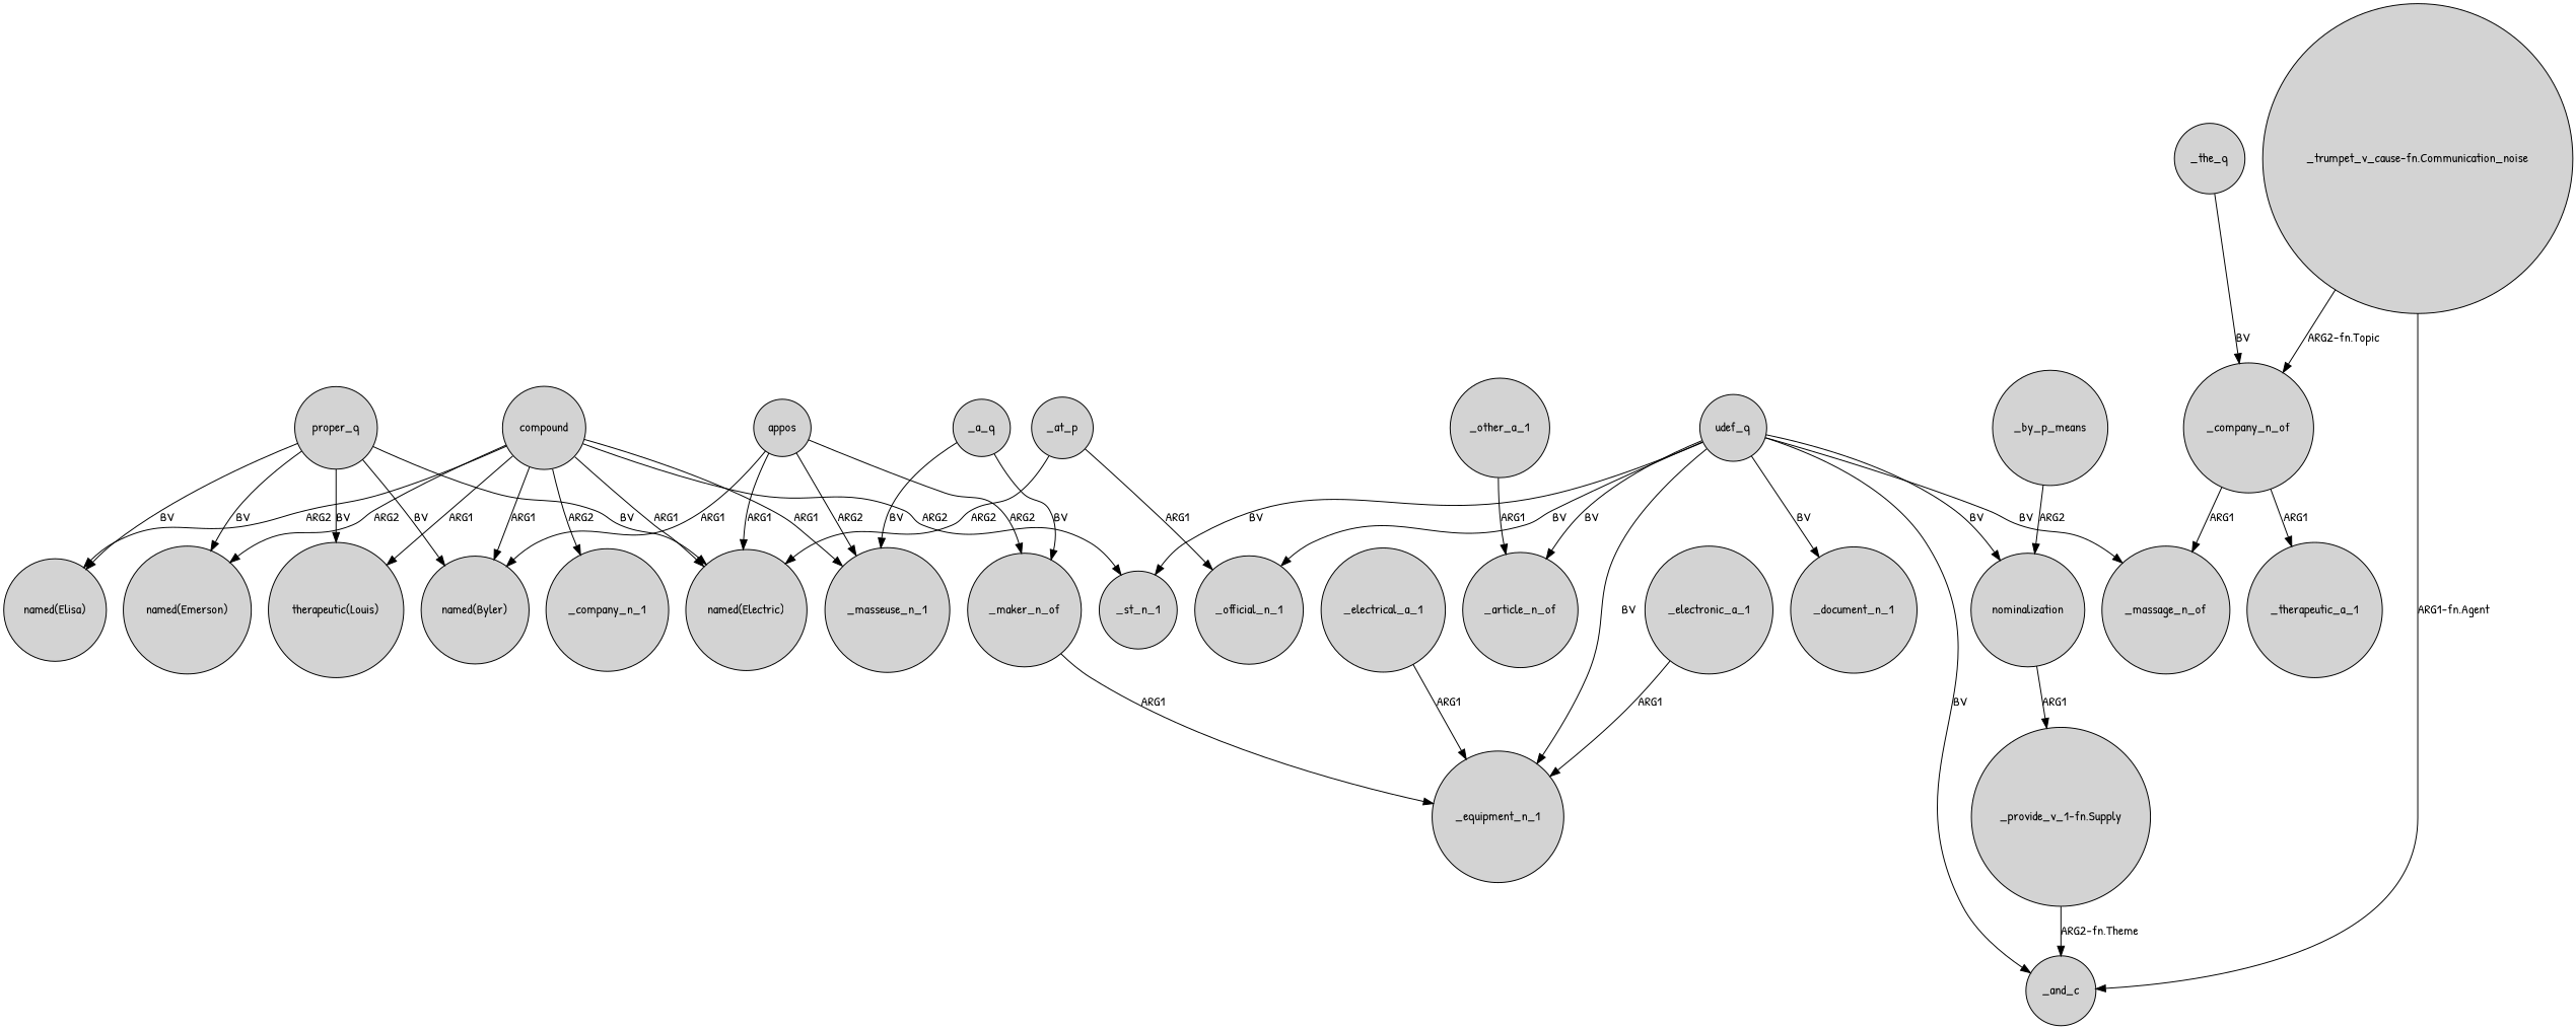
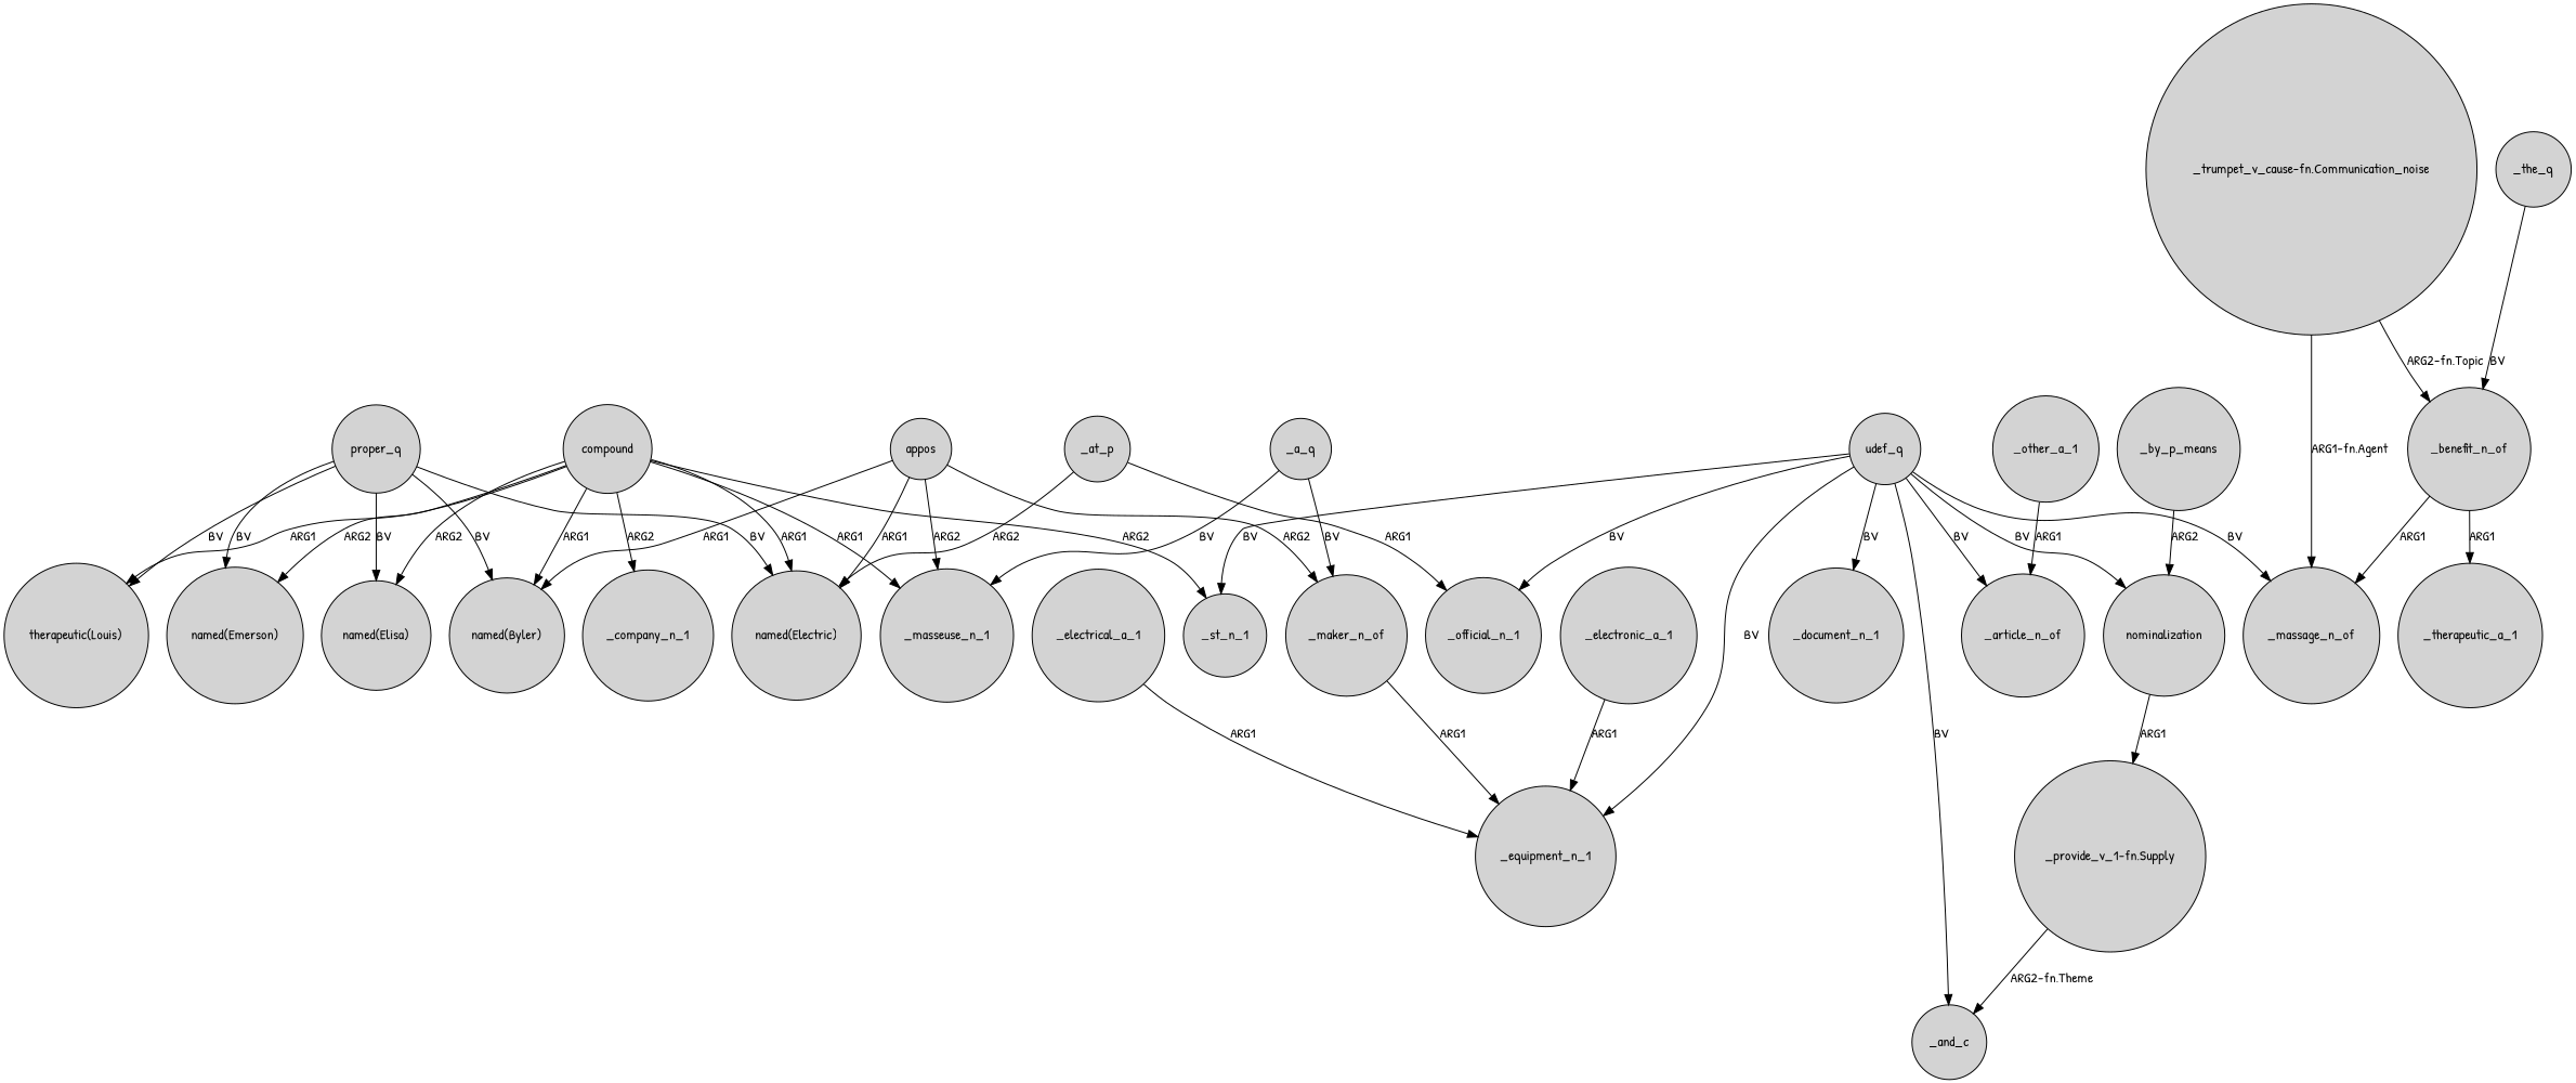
  digraph {
    fontname="Patrick Hand"
    node [fontname="Patrick Hand" shape=circle style=filled]
    edge [fontname="Patrick Hand"]
    appos
    _masseuse_n_1
    "named(Byler)"
    _maker_n_of
    "named(Electric)"
    _equipment_n_1
    _the_q
-   _benefit_n_of [label=_company_n_of]
+   _benefit_n_of
    _massage_n_of
    _therapeutic_a_1
    proper_q
    n12 [label="therapeutic(Louis)"]
    "named(Elisa)"
    "named(Emerson)"
    udef_q
    _and_c
    nominalization
    _st_n_1
    _document_n_1
    _article_n_of
    _official_n_1
    "_provide_v_1-fn.Supply"
    "_trumpet_v_cause-fn.Communication_noise"
    _by_p_means
    compound
    _company_n_1
    _electrical_a_1
    _electronic_a_1
    _other_a_1
    _at_p
    _a_q
    appos -> _masseuse_n_1 [label=ARG2]
    appos -> "named(Byler)" [label=ARG1]
    appos -> _maker_n_of [label=ARG2]
    appos -> "named(Electric)" [label=ARG1]
    _maker_n_of -> _equipment_n_1 [label=ARG1]
    _the_q -> _benefit_n_of [label=BV]
    _benefit_n_of -> _massage_n_of [label=ARG1]
    _benefit_n_of -> _therapeutic_a_1 [label=ARG1]
    proper_q -> "named(Byler)" [label=BV]
    proper_q -> "named(Electric)" [label=BV]
    proper_q -> n12 [label=BV]
    proper_q -> "named(Elisa)" [label=BV]
    proper_q -> "named(Emerson)" [label=BV]
    udef_q -> _equipment_n_1 [label=BV]
    udef_q -> _massage_n_of [label=BV]
    udef_q -> _and_c [label=BV]
    udef_q -> nominalization [label=BV]
    udef_q -> _st_n_1 [label=BV]
    udef_q -> _document_n_1 [label=BV]
    udef_q -> _article_n_of [label=BV]
    udef_q -> _official_n_1 [label=BV]
    nominalization -> "_provide_v_1-fn.Supply" [label=ARG1]
    "_provide_v_1-fn.Supply" -> _and_c [label="ARG2-fn.Theme"]
    "_trumpet_v_cause-fn.Communication_noise" -> _benefit_n_of [label="ARG2-fn.Topic"]
-   "_trumpet_v_cause-fn.Communication_noise" -> _and_c [label="ARG1-fn.Agent"]
+   "_trumpet_v_cause-fn.Communication_noise" -> _massage_n_of [label="ARG1-fn.Agent"]
    _by_p_means -> nominalization [label=ARG2]
    compound -> _masseuse_n_1 [label=ARG1]
    compound -> "named(Byler)" [label=ARG1]
    compound -> "named(Electric)" [label=ARG1]
    compound -> n12 [label=ARG1]
    compound -> "named(Elisa)" [label=ARG2]
    compound -> "named(Emerson)" [label=ARG2]
    compound -> _st_n_1 [label=ARG2]
    compound -> _company_n_1 [label=ARG2]
    _electrical_a_1 -> _equipment_n_1 [label=ARG1]
    _electronic_a_1 -> _equipment_n_1 [label=ARG1]
    _other_a_1 -> _article_n_of [label=ARG1]
    _at_p -> "named(Electric)" [label=ARG2]
    _at_p -> _official_n_1 [label=ARG1]
    _a_q -> _masseuse_n_1 [label=BV]
    _a_q -> _maker_n_of [label=BV]
  }
